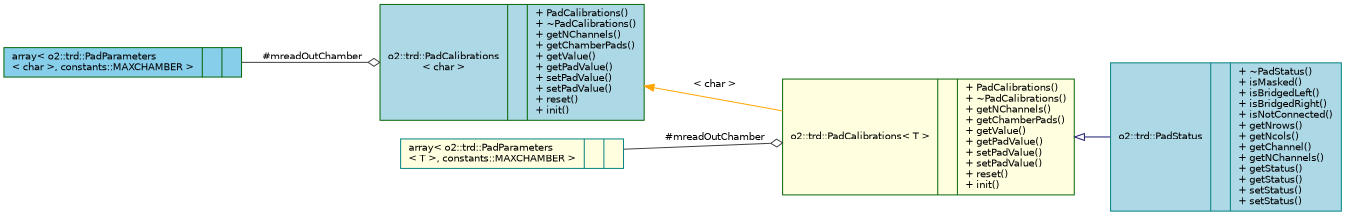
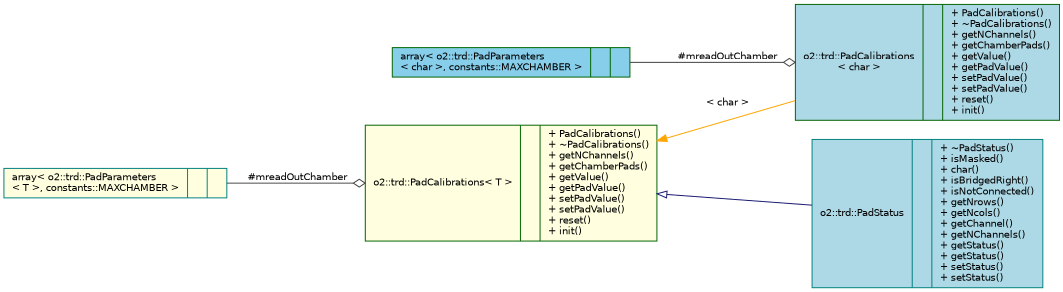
  digraph {
    fontname="DejaVu Sans"
    rankdir=LR
    node [color=darkgreen fillcolor=lightblue fontname="DejaVu Sans" fontsize=10 shape=record style=filled]
    edge [color=grey25 fontname="DejaVu Sans" fontsize=10 labelfontname=Helvetica labelfontsize=10 style=solid]
-   n1 [color=teal fontcolor=black height=0.2 label="{o2::trd::PadStatus\n||+ ~PadStatus()\l+ isMasked()\l+ isBridgedLeft()\l+ isBridgedRight()\l+ isNotConnected()\l+ getNrows()\l+ getNcols()\l+ getChannel()\l+ getNChannels()\l+ getStatus()\l+ getStatus()\l+ setStatus()\l+ setStatus()\l}" width=0.4]
+   n1 [color=teal fontcolor=black height=0.2 label="{o2::trd::PadStatus\n||+ ~PadStatus()\l+ isMasked()\l+ char()\l+ isBridgedRight()\l+ isNotConnected()\l+ getNrows()\l+ getNcols()\l+ getChannel()\l+ getNChannels()\l+ getStatus()\l+ getStatus()\l+ setStatus()\l+ setStatus()\l}" width=0.4]
    n2 [height=0.2 label="{o2::trd::PadCalibrations\l\< char \>\n||+ PadCalibrations()\l+ ~PadCalibrations()\l+ getNChannels()\l+ getChamberPads()\l+ getValue()\l+ getPadValue()\l+ setPadValue()\l+ setPadValue()\l+ reset()\l+ init()\l}" width=0.4]
    n3 [fillcolor=skyblue height=0.2 label="{array\< o2::trd::PadParameters\l\< char \>, constants::MAXCHAMBER \>\n||}" width=0.4]
    n4 [fillcolor=lightyellow height=0.2 label="{o2::trd::PadCalibrations\< T \>\n||+ PadCalibrations()\l+ ~PadCalibrations()\l+ getNChannels()\l+ getChamberPads()\l+ getValue()\l+ getPadValue()\l+ setPadValue()\l+ setPadValue()\l+ reset()\l+ init()\l}" width=0.4]
    n5 [color=teal fillcolor=lightyellow height=0.2 label="{array\< o2::trd::PadParameters\l\< T \>, constants::MAXCHAMBER \>\n||}" width=0.4]
    n3 -> n2 [arrowhead=odiamond label=" #mreadOutChamber"]
    n4 -> n1 [arrowtail=onormal color=midnightblue dir=back]
-   n2 -> n4 [color=orange dir=back label=" \< char \>"]
+   n4 -> n2 [color=orange dir=back label=" \< char \>"]
    n5 -> n4 [arrowhead=odiamond label=" #mreadOutChamber"]
  }
